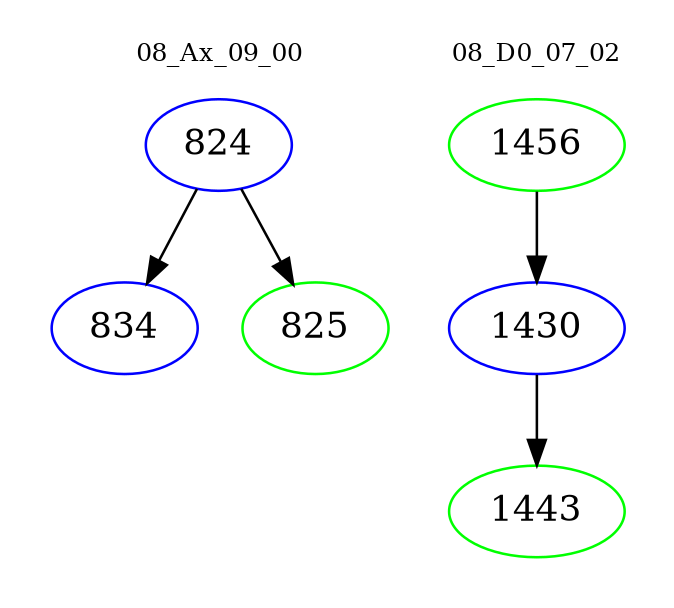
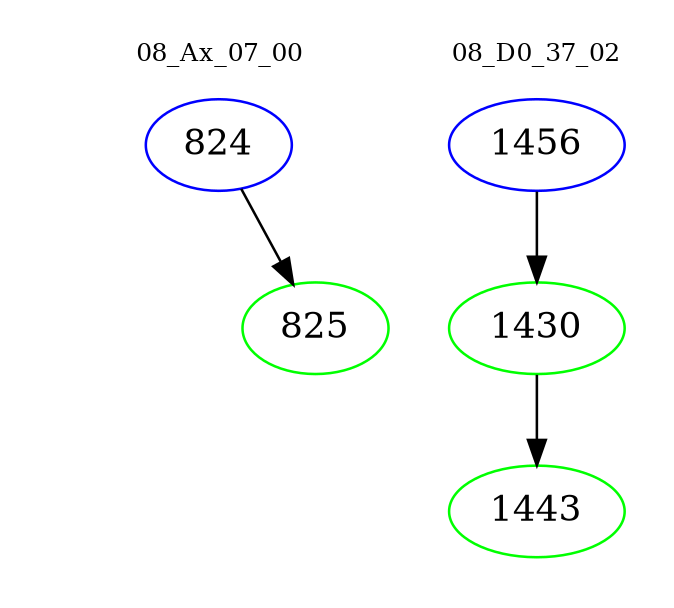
  digraph {
    node [color=blue]
    edge [color=black]
    n1 [label=824]
-   n2 [label=834]
    n3 [color=green label=825]
-   n4 [label=1430]
-   n5 [color=green label=1456]
+   n4 [color=green label=1430]
+   n5 [label=1456]
    n6 [color=green label=1443]
    subgraph cluster_1 {
      color=white
      fontsize=10
-     label="08_Ax_09_00"
+     label="08_Ax_07_00"
      n1
-     n2
      n3
    }
    subgraph cluster_2 {
      color=white
      fontsize=10
-     label="08_D0_07_02"
+     label="08_D0_37_02"
      n4
      n5
      n6
    }
-   n1 -> n2
    n1 -> n3
    n4 -> n6
    n5 -> n4
  }
